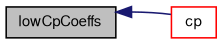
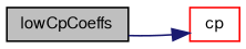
  digraph {
    rankdir=LR
    node [fontname=FreeSans fontsize=10 shape=record]
    n1 [color=black fillcolor=grey75 fontcolor=black height=0.2 label=lowCpCoeffs style=filled width=0.4]
    n2 [color=red height=0.2 label=cp width=0.4]
-   n2 -> n1 [color=midnightblue fontname=FreeSans fontsize=10 labelfontname=FreeSans labelfontsize=10 style=solid]
+   n1 -> n2 [color=midnightblue fontname=FreeSans fontsize=10 labelfontname=FreeSans labelfontsize=10 style=solid]
  }
